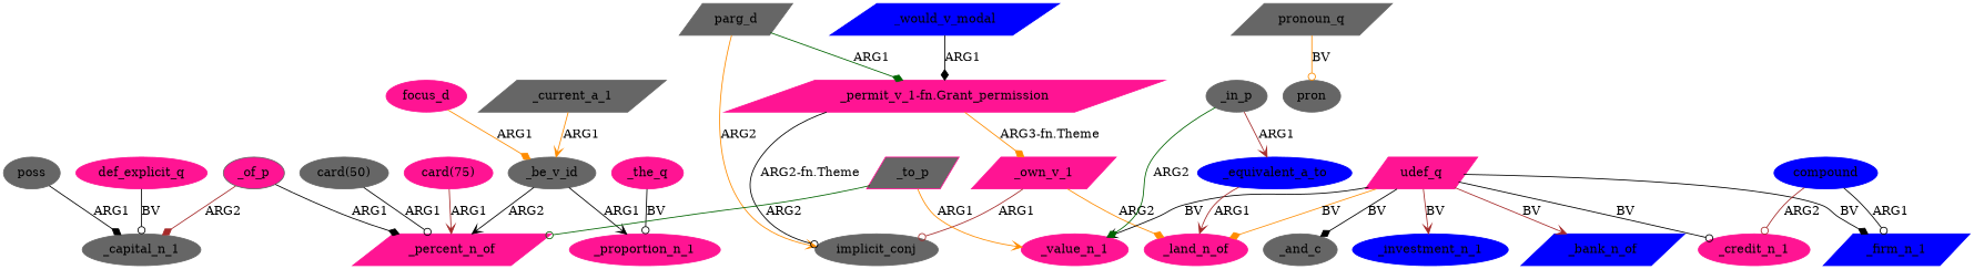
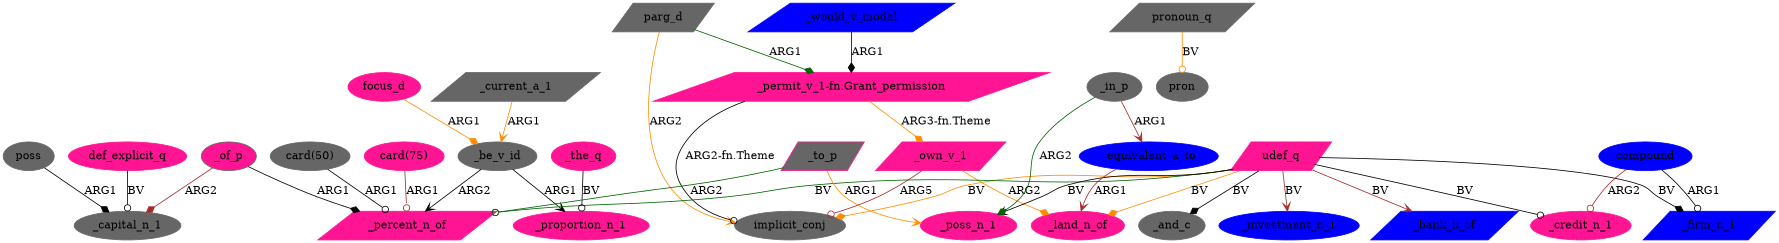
  digraph {
    fontname="DejaVu Serif"
    node [color=deeppink fontname="DejaVu Serif" shape=ellipse style=filled]
    edge [arrowhead=diamond color=black fontname="DejaVu Serif"]
    _capital_n_1 [color=gray40]
    def_explicit_q
    parg_d [color=gray40 shape=parallelogram]
    implicit_conj [color=gray40]
    "_permit_v_1-fn.Grant_permission" [shape=parallelogram]
    _own_v_1 [shape=parallelogram]
    _be_v_id [color=gray40]
    _percent_n_of [shape=parallelogram]
    _proportion_n_1
    _land_n_of
    poss [color=gray40]
    pron [color=gray40]
    udef_q [shape=parallelogram]
    _credit_n_1
-   _value_n_1
+   _value_n_1 [label=_poss_n_1]
    _firm_n_1 [color=blue shape=parallelogram]
    _investment_n_1 [color=blue]
    _bank_n_of [color=blue shape=parallelogram]
    _and_c [color=gray40]
    _the_q
    compound [color=blue]
    _in_p [color=gray40]
    _equivalent_a_to [color=blue]
    _to_p [fillcolor=gray40 shape=parallelogram]
    _current_a_1 [color=gray40 shape=parallelogram]
    _of_p [color=gray40 fillcolor=deeppink]
    pronoun_q [color=gray40 shape=parallelogram]
    "card(50)" [color=gray40]
    focus_d
    _would_v_modal [color=blue shape=parallelogram]
    "card(75)"
    def_explicit_q -> _capital_n_1 [arrowhead=odot label=BV]
    parg_d -> implicit_conj [arrowhead=vee color=darkorange label=ARG2]
    parg_d -> "_permit_v_1-fn.Grant_permission" [color=darkgreen label=ARG1]
    "_permit_v_1-fn.Grant_permission" -> implicit_conj [arrowhead=odot label="ARG2-fn.Theme"]
    "_permit_v_1-fn.Grant_permission" -> _own_v_1 [color=darkorange label="ARG3-fn.Theme"]
-   _own_v_1 -> implicit_conj [arrowhead=odot color=brown label=ARG1]
+   _own_v_1 -> implicit_conj [arrowhead=odot color=brown label=ARG5]
    _own_v_1 -> _land_n_of [color=darkorange label=ARG2]
    _be_v_id -> _percent_n_of [arrowhead=vee label=ARG2]
    _be_v_id -> _proportion_n_1 [arrowhead=vee label=ARG1]
    poss -> _capital_n_1 [label=ARG1]
+   udef_q -> implicit_conj [color=darkorange label=BV]
+   udef_q -> _percent_n_of [arrowhead=odot color=darkgreen label=BV]
    udef_q -> _land_n_of [color=darkorange label=BV]
    udef_q -> _credit_n_1 [arrowhead=odot label=BV]
    udef_q -> _value_n_1 [arrowhead=vee label=BV]
    udef_q -> _firm_n_1 [label=BV]
    udef_q -> _investment_n_1 [arrowhead=vee color=brown label=BV]
    udef_q -> _bank_n_of [arrowhead=vee color=brown label=BV]
    udef_q -> _and_c [label=BV]
    _the_q -> _proportion_n_1 [arrowhead=odot label=BV]
    compound -> _credit_n_1 [arrowhead=odot color=brown label=ARG2]
    compound -> _firm_n_1 [arrowhead=odot label=ARG1]
    _in_p -> _value_n_1 [color=darkgreen label=ARG2]
    _in_p -> _equivalent_a_to [arrowhead=vee color=brown label=ARG1]
    _equivalent_a_to -> _land_n_of [arrowhead=vee color=brown label=ARG1]
    _to_p -> _percent_n_of [arrowhead=odot color=darkgreen label=ARG2]
    _to_p -> _value_n_1 [arrowhead=vee color=darkorange label=ARG1]
    _current_a_1 -> _be_v_id [arrowhead=vee color=darkorange label=ARG1]
    _of_p -> _capital_n_1 [color=brown label=ARG2]
    _of_p -> _percent_n_of [label=ARG1]
    pronoun_q -> pron [arrowhead=odot color=darkorange label=BV]
    "card(50)" -> _percent_n_of [arrowhead=odot label=ARG1]
    focus_d -> _be_v_id [color=darkorange label=ARG1]
    _would_v_modal -> "_permit_v_1-fn.Grant_permission" [label=ARG1]
-   "card(75)" -> _percent_n_of [arrowhead=vee color=brown label=ARG1]
+   "card(75)" -> _percent_n_of [arrowhead=odot color=brown label=ARG1]
  }
